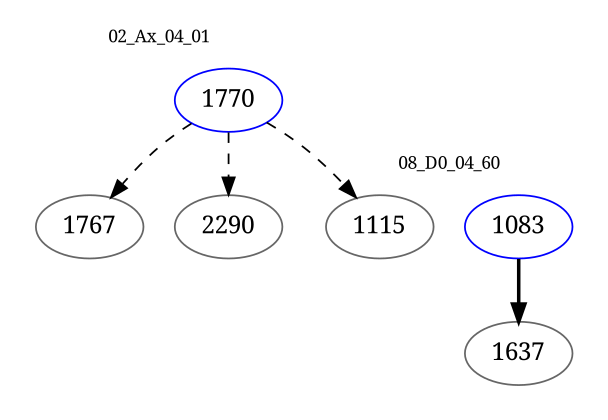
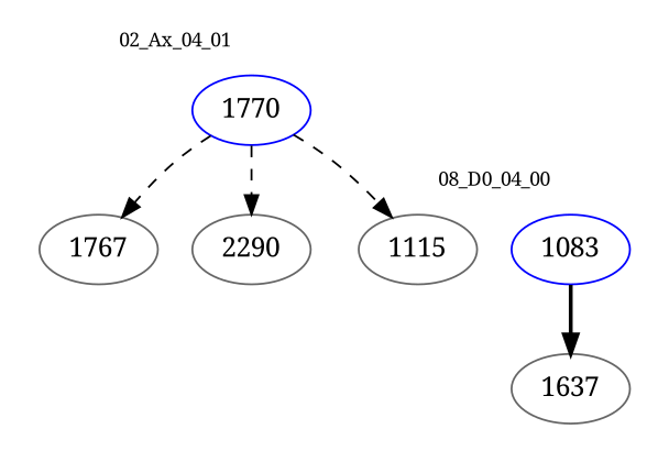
  digraph {
    fontname="Noto Serif"
    node [color=gray40 fontname="Noto Serif"]
    edge [color=black fontname="Noto Serif" style=dashed]
    n1 [color=blue label=1770]
    n2 [label=1767]
    n3 [label=2290]
    n4 [color=blue label=1083]
    n5 [label=1115]
    n6 [label=1637]
    subgraph cluster_1 {
      color=white
      fontsize=10
      label="02_Ax_04_01"
      n1
      n2
      n3
    }
    subgraph cluster_2 {
      color=white
      fontsize=10
-     label="08_D0_04_60"
+     label="08_D0_04_00"
      n4
      n5
      n6
    }
    n1 -> n2
    n1 -> n3
    n1 -> n5
    n4 -> n6 [style=bold]
  }
